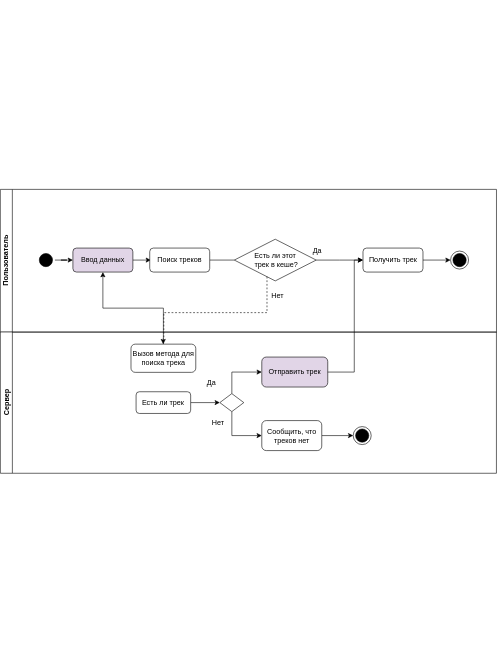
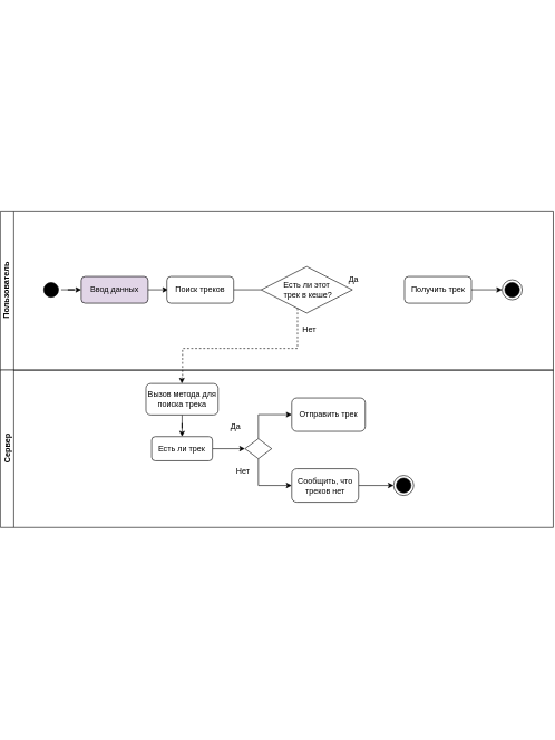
  <mxCell id="0" />
  <mxCell id="1" parent="0" />
  <mxCell id="2" value="Пользователь&lt;br&gt;" style="swimlane;html=1;startSize=20;rotation=-90;" parent="1" vertex="1"><mxGeometry x="254.52" y="20.7" width="238.03" height="827.12" as="geometry" /></mxCell>
  <mxCell id="3" style="edgeStyle=orthogonalEdgeStyle;rounded=0;orthogonalLoop=1;jettySize=auto;html=1;" parent="2" source="4" edge="1"><mxGeometry relative="1" as="geometry"><mxPoint x="-43.583" y="412.408" as="targetPoint" /></mxGeometry></mxCell>
  <mxCell id="4" value="Ввод данных" style="rounded=1;whiteSpace=wrap;html=1;fillColor=#e1d5e7;" parent="2" vertex="1"><mxGeometry x="-173.62" y="392.38" width="100" height="40" as="geometry" /></mxCell>
  <mxCell id="5" style="edgeStyle=orthogonalEdgeStyle;rounded=0;orthogonalLoop=1;jettySize=auto;html=1;entryX=0;entryY=0.5;entryDx=0;entryDy=0;endArrow=none;" edge="1" parent="2" source="6" target="13"><mxGeometry relative="1" as="geometry"><mxPoint x="96.53" y="412.38" as="targetPoint" /></mxGeometry></mxCell>
  <mxCell id="6" value="Поиск треков" style="rounded=1;whiteSpace=wrap;html=1;" parent="2" vertex="1"><mxGeometry x="-45.52" y="392.38" width="100" height="40" as="geometry" /></mxCell>
  <mxCell id="7" style="edgeStyle=orthogonalEdgeStyle;rounded=0;orthogonalLoop=1;jettySize=auto;html=1;entryX=0;entryY=0.5;entryDx=0;entryDy=0;strokeColor=#000000;" parent="2" source="8" target="11" edge="1"><mxGeometry relative="1" as="geometry" /></mxCell>
  <mxCell id="8" value="Получить трек" style="rounded=1;whiteSpace=wrap;html=1;" parent="2" vertex="1"><mxGeometry x="310.03" y="392.38" width="100" height="40" as="geometry" /></mxCell>
  <mxCell id="9" style="edgeStyle=orthogonalEdgeStyle;rounded=0;orthogonalLoop=1;jettySize=auto;html=1;strokeColor=#000000;exitX=1;exitY=0.5;exitDx=0;exitDy=0;" parent="2" source="10" target="4" edge="1"><mxGeometry relative="1" as="geometry" /></mxCell>
  <mxCell id="10" value="" style="ellipse;html=1;shape=startState;fillColor=#000000;strokeColor=#000000;" parent="2" vertex="1"><mxGeometry x="-233.62" y="397.38" width="30" height="30" as="geometry" /></mxCell>
  <mxCell id="11" value="" style="ellipse;html=1;shape=endState;fillColor=#000000;strokeColor=#000000;" parent="2" vertex="1"><mxGeometry x="456.03" y="397.38" width="30" height="30" as="geometry" /></mxCell>
- <mxCell id="12" style="edgeStyle=orthogonalEdgeStyle;rounded=0;orthogonalLoop=1;jettySize=auto;html=1;" edge="1" parent="2" source="13" target="8"><mxGeometry relative="1" as="geometry" /></mxCell>
  <mxCell id="13" value="Есть ли этот&lt;br&gt;&amp;nbsp;трек в кеше?" style="rhombus;whiteSpace=wrap;html=1;" vertex="1" parent="2"><mxGeometry x="95.48" y="377.64" width="136.52" height="69.47" as="geometry" /></mxCell>
  <mxCell id="14" value="Нет" style="text;html=1;align=center;verticalAlign=middle;resizable=0;points=[];autosize=1;strokeColor=none;fillColor=none;" vertex="1" parent="2"><mxGeometry x="148.48" y="459.3" width="38" height="26" as="geometry" /></mxCell>
  <mxCell id="15" value="Сервер" style="swimlane;html=1;startSize=20;rotation=-90;" parent="1" vertex="1"><mxGeometry x="255.75" y="257.26" width="235.52" height="827" as="geometry" /></mxCell>
  <mxCell id="16" style="edgeStyle=orthogonalEdgeStyle;rounded=0;orthogonalLoop=1;jettySize=auto;html=1;entryX=0;entryY=0.5;entryDx=0;entryDy=0;" parent="15" source="17" target="22" edge="1"><mxGeometry relative="1" as="geometry"><mxPoint x="90.06" y="387.44" as="targetPoint" /></mxGeometry></mxCell>
  <mxCell id="17" value="Есть ли трек" style="rounded=1;whiteSpace=wrap;html=1;" parent="15" vertex="1"><mxGeometry x="-69.5" y="395.35" width="91" height="36.19" as="geometry" /></mxCell>
- <mxCell id="18" style="edgeStyle=orthogonalEdgeStyle;rounded=0;orthogonalLoop=1;jettySize=auto;html=1;" parent="15" source="19" target="4" edge="1"><mxGeometry relative="1" as="geometry" /></mxCell>
+ <mxCell id="18" style="edgeStyle=orthogonalEdgeStyle;rounded=0;orthogonalLoop=1;jettySize=auto;html=1;" parent="15" source="19" target="17" edge="1"><mxGeometry relative="1" as="geometry" /></mxCell>
  <mxCell id="19" value="Вызов метода для поиска трека" style="rounded=1;whiteSpace=wrap;html=1;" parent="15" vertex="1"><mxGeometry x="-78" y="316" width="108" height="47" as="geometry" /></mxCell>
  <mxCell id="20" style="edgeStyle=orthogonalEdgeStyle;rounded=0;orthogonalLoop=1;jettySize=auto;html=1;entryX=0;entryY=0.5;entryDx=0;entryDy=0;strokeColor=#000000;" parent="15" source="22" target="23" edge="1"><mxGeometry relative="1" as="geometry"><Array as="points"><mxPoint x="90.06" y="362.44" /></Array></mxGeometry></mxCell>
  <mxCell id="21" style="edgeStyle=orthogonalEdgeStyle;rounded=0;orthogonalLoop=1;jettySize=auto;html=1;entryX=0;entryY=0.5;entryDx=0;entryDy=0;strokeColor=#000000;" parent="15" source="22" target="25" edge="1"><mxGeometry relative="1" as="geometry"><Array as="points"><mxPoint x="90.06" y="468.44" /></Array></mxGeometry></mxCell>
  <mxCell id="22" value="" style="rhombus;whiteSpace=wrap;html=1;" parent="15" vertex="1"><mxGeometry x="70.12" y="398.44" width="40" height="30" as="geometry" /></mxCell>
- <mxCell id="23" value="Отправить трек" style="rounded=1;whiteSpace=wrap;html=1;fillColor=#e1d5e7;" parent="15" vertex="1"><mxGeometry x="140.06" y="337.51" width="110" height="50" as="geometry" /></mxCell>
+ <mxCell id="23" value="Отправить трек" style="rounded=1;whiteSpace=wrap;html=1;" parent="15" vertex="1"><mxGeometry x="140.06" y="337.51" width="110" height="50" as="geometry" /></mxCell>
  <mxCell id="24" style="edgeStyle=orthogonalEdgeStyle;rounded=0;orthogonalLoop=1;jettySize=auto;html=1;" parent="15" source="25" target="28" edge="1"><mxGeometry relative="1" as="geometry" /></mxCell>
  <mxCell id="25" value="Сообщить, что треков нет" style="rounded=1;whiteSpace=wrap;html=1;" parent="15" vertex="1"><mxGeometry x="140.06" y="443.44" width="100" height="50" as="geometry" /></mxCell>
  <mxCell id="26" value="Да" style="text;html=1;strokeColor=none;fillColor=none;align=center;verticalAlign=middle;whiteSpace=wrap;rounded=0;" parent="15" vertex="1"><mxGeometry x="26.06" y="365.55" width="60" height="30" as="geometry" /></mxCell>
  <mxCell id="27" value="Нет" style="text;html=1;strokeColor=none;fillColor=none;align=center;verticalAlign=middle;whiteSpace=wrap;rounded=0;" parent="15" vertex="1"><mxGeometry x="48.08" y="431.55" width="37.98" height="30" as="geometry" /></mxCell>
  <mxCell id="28" value="" style="ellipse;html=1;shape=endState;fillColor=#000000;strokeColor=#000000;" parent="15" vertex="1"><mxGeometry x="292.48" y="453.44" width="30" height="30" as="geometry" /></mxCell>
- <mxCell id="29" style="edgeStyle=orthogonalEdgeStyle;rounded=0;orthogonalLoop=1;jettySize=auto;html=1;entryX=0;entryY=0.5;entryDx=0;entryDy=0;strokeColor=#000000;" parent="1" source="23" target="8" edge="1"><mxGeometry relative="1" as="geometry"><Array as="points"><mxPoint x="550" y="434" /></Array></mxGeometry></mxCell>
  <mxCell id="30" value="Да" style="text;html=1;align=center;verticalAlign=middle;resizable=0;points=[];autosize=1;strokeColor=none;fillColor=none;" vertex="1" parent="1"><mxGeometry x="471" y="404" width="33" height="26" as="geometry" /></mxCell>
  <mxCell id="31" style="edgeStyle=orthogonalEdgeStyle;rounded=0;orthogonalLoop=1;jettySize=auto;html=1;dashed=1;" edge="1" parent="1" source="13" target="19"><mxGeometry relative="1" as="geometry"><mxPoint x="352.426" y="563.839" as="targetPoint" /><Array as="points"><mxPoint x="404.52" y="520.7" /><mxPoint x="232.52" y="520.7" /><mxPoint x="232.52" y="563.7" /><mxPoint x="231.52" y="563.7" /></Array></mxGeometry></mxCell>
